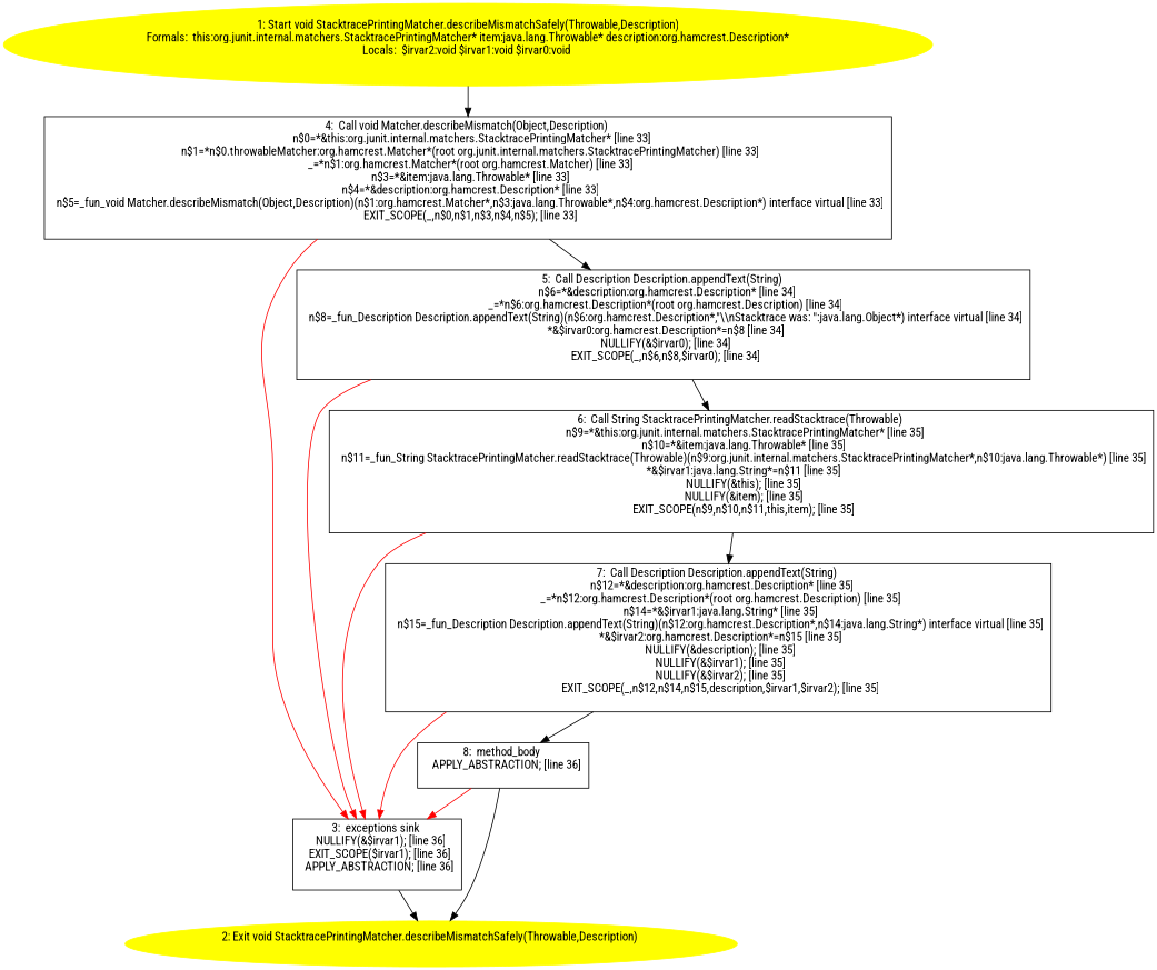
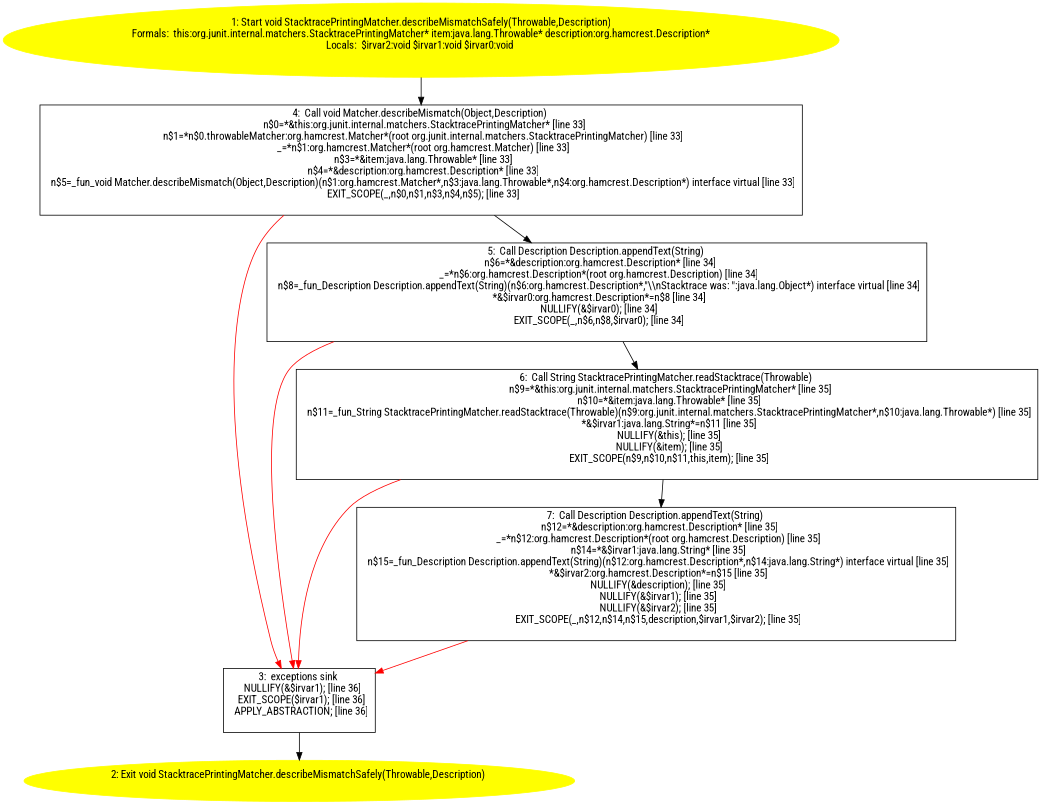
  digraph {
    fontname="Roboto Condensed"
    node [fontname="Roboto Condensed" shape=box]
    edge [fontname="Roboto Condensed"]
    n1 [color=yellow label="1: Start void StacktracePrintingMatcher.describeMismatchSafely(Throwable,Description)\nFormals:  this:org.junit.internal.matchers.StacktracePrintingMatcher* item:java.lang.Throwable* description:org.hamcrest.Description*\nLocals:  $irvar2:void $irvar1:void $irvar0:void \n  " style=filled shape=""]
    n2 [label="4:  Call void Matcher.describeMismatch(Object,Description) \n   n$0=*&this:org.junit.internal.matchers.StacktracePrintingMatcher* [line 33]\n  n$1=*n$0.throwableMatcher:org.hamcrest.Matcher*(root org.junit.internal.matchers.StacktracePrintingMatcher) [line 33]\n  _=*n$1:org.hamcrest.Matcher*(root org.hamcrest.Matcher) [line 33]\n  n$3=*&item:java.lang.Throwable* [line 33]\n  n$4=*&description:org.hamcrest.Description* [line 33]\n  n$5=_fun_void Matcher.describeMismatch(Object,Description)(n$1:org.hamcrest.Matcher*,n$3:java.lang.Throwable*,n$4:org.hamcrest.Description*) interface virtual [line 33]\n  EXIT_SCOPE(_,n$0,n$1,n$3,n$4,n$5); [line 33]\n "]
    n3 [label="3:  exceptions sink \n   NULLIFY(&$irvar1); [line 36]\n  EXIT_SCOPE($irvar1); [line 36]\n  APPLY_ABSTRACTION; [line 36]\n "]
    n4 [label="5:  Call Description Description.appendText(String) \n   n$6=*&description:org.hamcrest.Description* [line 34]\n  _=*n$6:org.hamcrest.Description*(root org.hamcrest.Description) [line 34]\n  n$8=_fun_Description Description.appendText(String)(n$6:org.hamcrest.Description*,\"\\\\nStacktrace was: \":java.lang.Object*) interface virtual [line 34]\n  *&$irvar0:org.hamcrest.Description*=n$8 [line 34]\n  NULLIFY(&$irvar0); [line 34]\n  EXIT_SCOPE(_,n$6,n$8,$irvar0); [line 34]\n "]
    n5 [color=yellow label="2: Exit void StacktracePrintingMatcher.describeMismatchSafely(Throwable,Description) \n  " style=filled shape=""]
    n6 [label="6:  Call String StacktracePrintingMatcher.readStacktrace(Throwable) \n   n$9=*&this:org.junit.internal.matchers.StacktracePrintingMatcher* [line 35]\n  n$10=*&item:java.lang.Throwable* [line 35]\n  n$11=_fun_String StacktracePrintingMatcher.readStacktrace(Throwable)(n$9:org.junit.internal.matchers.StacktracePrintingMatcher*,n$10:java.lang.Throwable*) [line 35]\n  *&$irvar1:java.lang.String*=n$11 [line 35]\n  NULLIFY(&this); [line 35]\n  NULLIFY(&item); [line 35]\n  EXIT_SCOPE(n$9,n$10,n$11,this,item); [line 35]\n "]
    n7 [label="7:  Call Description Description.appendText(String) \n   n$12=*&description:org.hamcrest.Description* [line 35]\n  _=*n$12:org.hamcrest.Description*(root org.hamcrest.Description) [line 35]\n  n$14=*&$irvar1:java.lang.String* [line 35]\n  n$15=_fun_Description Description.appendText(String)(n$12:org.hamcrest.Description*,n$14:java.lang.String*) interface virtual [line 35]\n  *&$irvar2:org.hamcrest.Description*=n$15 [line 35]\n  NULLIFY(&description); [line 35]\n  NULLIFY(&$irvar1); [line 35]\n  NULLIFY(&$irvar2); [line 35]\n  EXIT_SCOPE(_,n$12,n$14,n$15,description,$irvar1,$irvar2); [line 35]\n "]
-   n8 [label="8:  method_body \n   APPLY_ABSTRACTION; [line 36]\n "]
    n1 -> n2
    n2 -> n3 [color=red]
    n2 -> n4
    n3 -> n5
    n4 -> n3 [color=red]
    n4 -> n6
    n6 -> n3 [color=red]
    n6 -> n7
    n7 -> n3 [color=red]
-   n7 -> n8
-   n8 -> n3 [color=red]
-   n8 -> n5
  }
